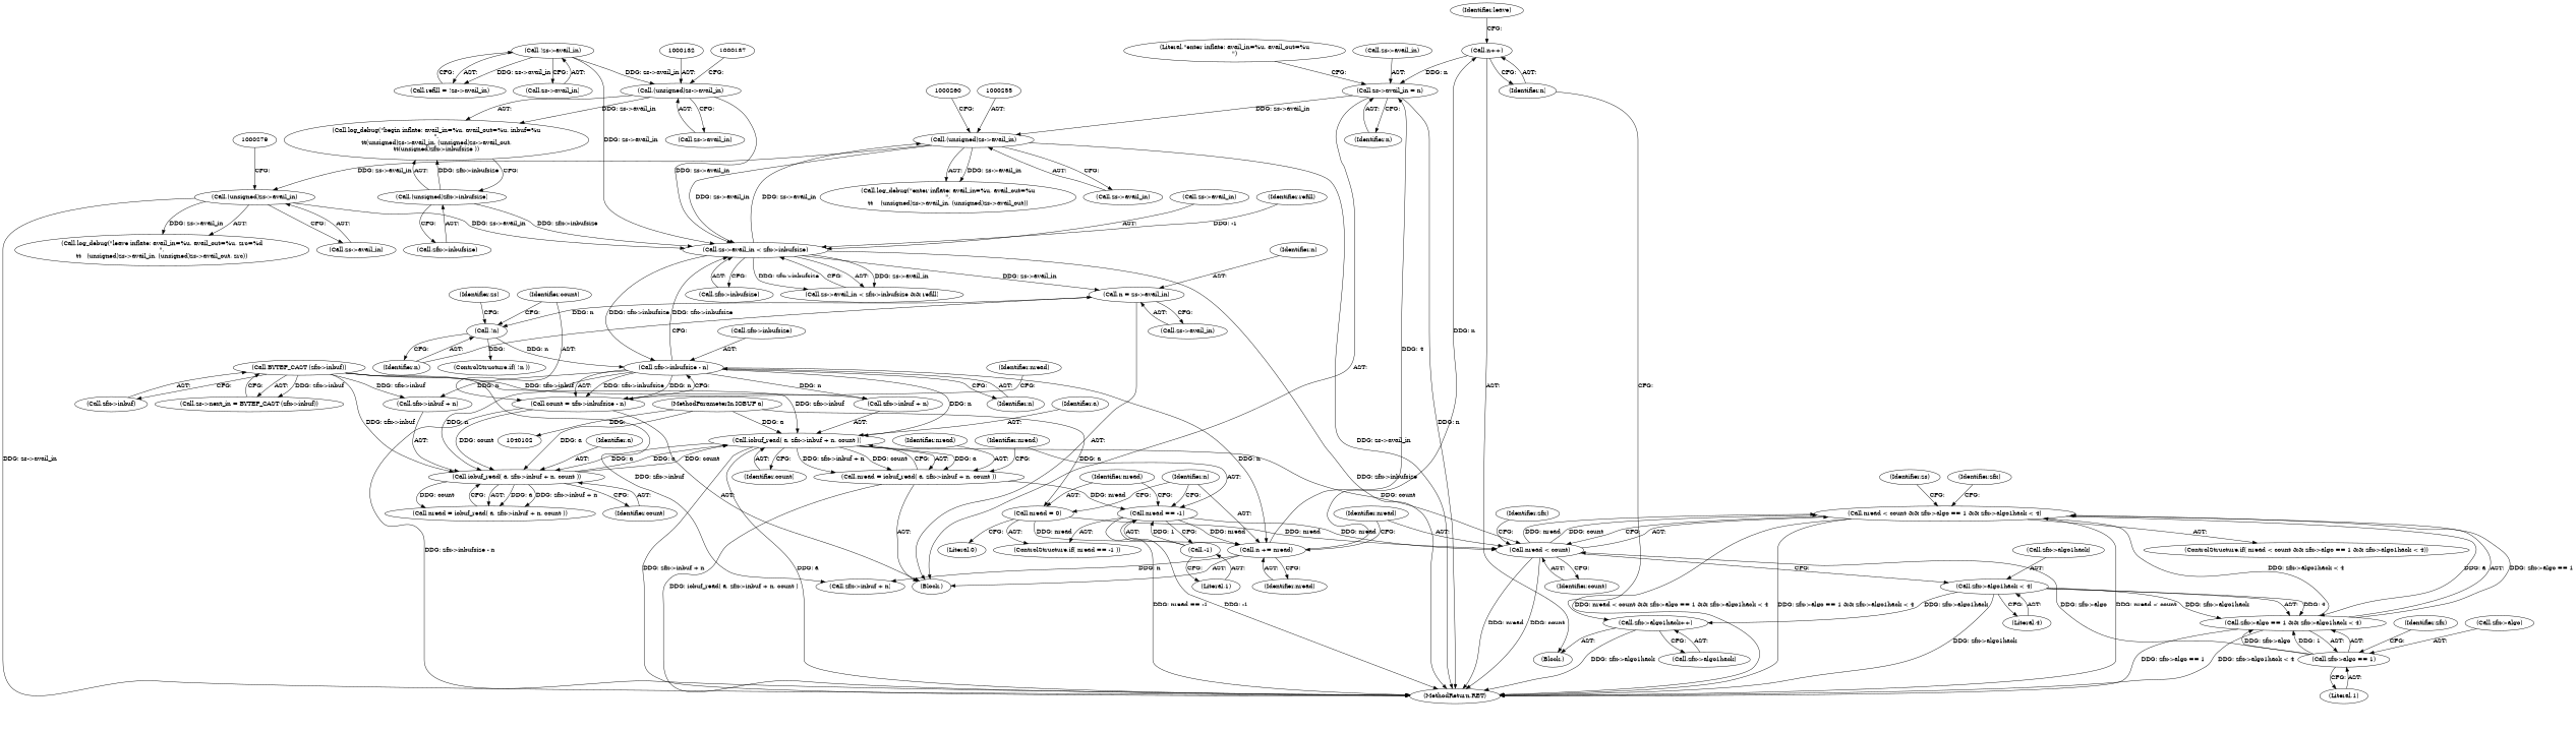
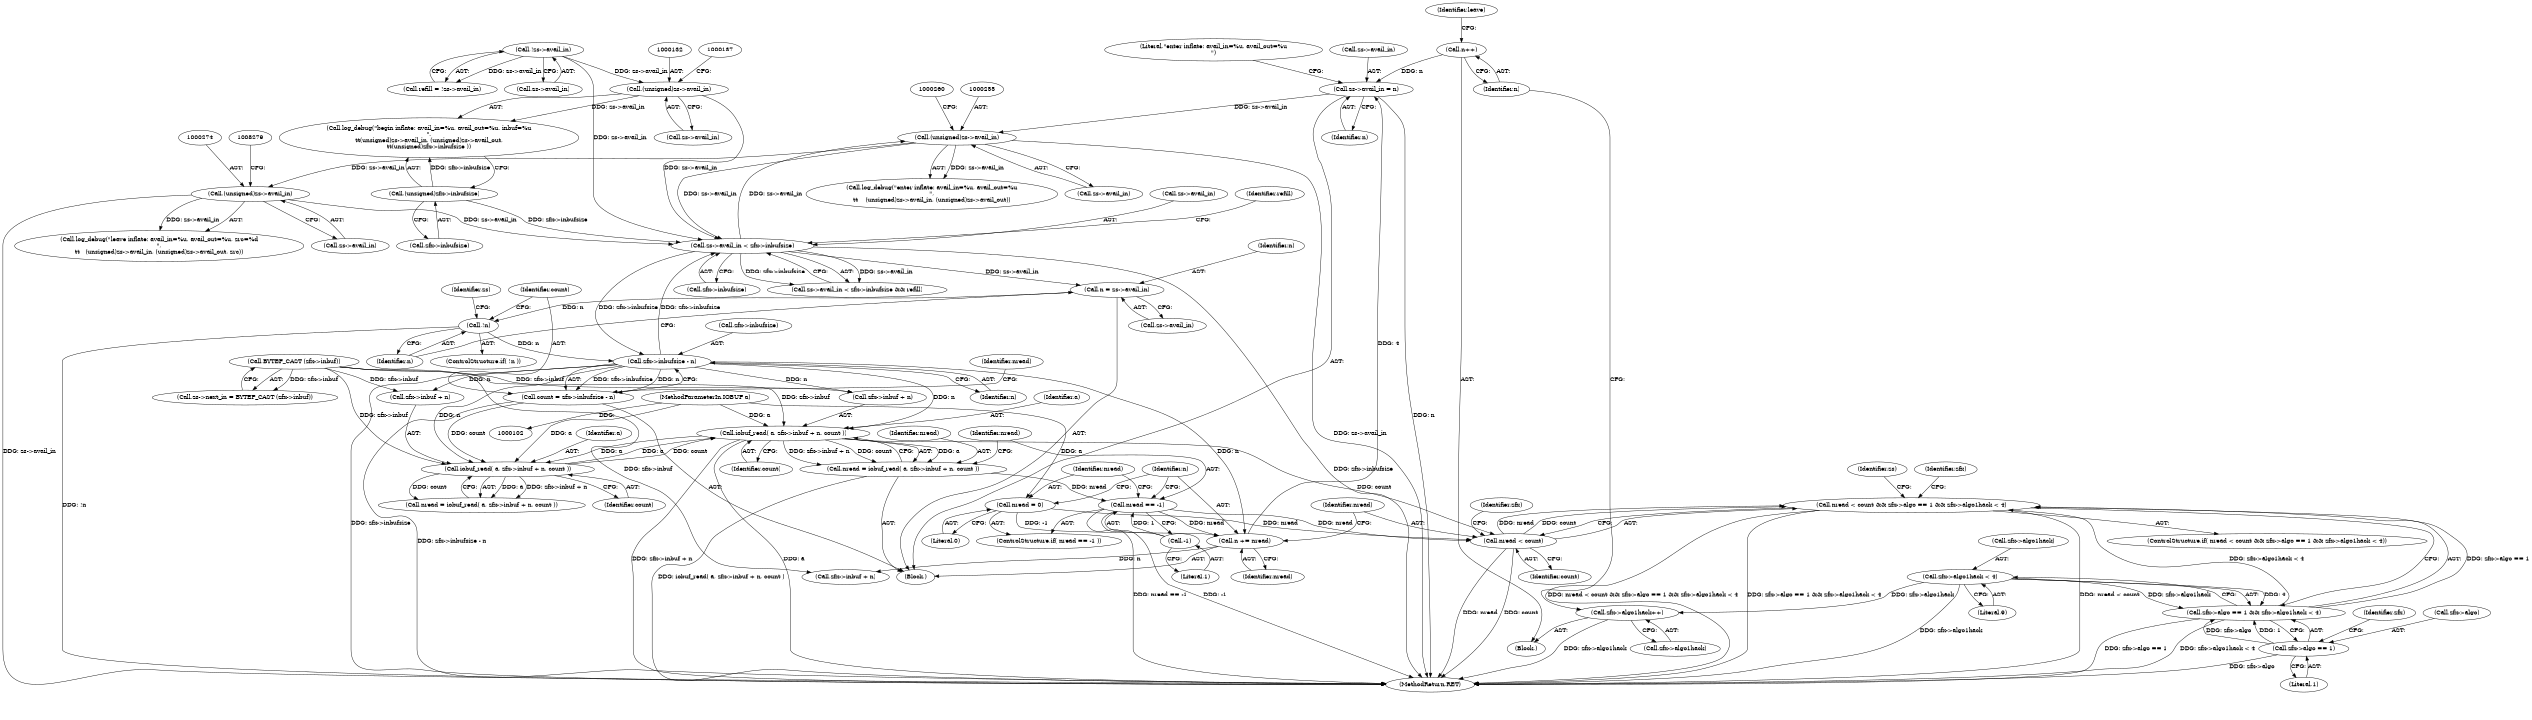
  digraph {
    n1 [label="(Call,nread < count && zfx->algo == 1 && zfx->algo1hack < 4)"]
    n2 [label="(Call,nread < count)"]
    n3 [label="(Call,zfx->algo == 1 && zfx->algo1hack < 4)"]
    n4 [label="(MethodReturn,RET)"]
    n5 [label="(ControlStructure,if( nread < count && zfx->algo == 1 && zfx->algo1hack < 4))"]
    n6 [label="(Identifier,count)"]
    n7 [label="(Call,zfx->algo == 1)"]
    n8 [label="(Call,zfx->algo1hack < 4)"]
    n9 [label="(Call,nread = 0)"]
    n10 [label="(Call,n += nread)"]
    n11 [label="(ControlStructure,if( nread == -1 ))"]
    n12 [label="(Literal,0)"]
    n13 [label="(Block,)"]
    n14 [label="(Call,zfx->inbuf + n)"]
    n15 [label="(Call,zs->avail_in = n)"]
    n16 [label="(Call,n++)"]
    n17 [label="(Identifier,nread)"]
    n18 [label="(Call,nread == -1)"]
    n19 [label="(Call,-1)"]
    n20 [label="(Literal,1)"]
    n21 [label="(Call,nread = iobuf_read( a, zfx->inbuf + n, count ))"]
    n22 [label="(Call,iobuf_read( a, zfx->inbuf + n, count ))"]
    n23 [label="(Call,iobuf_read( a, zfx->inbuf + n, count ))"]
    n24 [label="(Identifier,count)"]
    n25 [label="(Identifier,count)"]
    n26 [label="(Call,nread = iobuf_read( a, zfx->inbuf + n, count ))"]
    n27 [label="(MethodParameterIn,IOBUF a)"]
-   1000102 [label=1040102]
+   1000102
    n29 [label="(Call,BYTEF_CAST (zfx->inbuf))"]
    n30 [label="(Call,zs->next_in = BYTEF_CAST (zfx->inbuf))"]
    n31 [label="(Call,zfx->inbuf + n)"]
    n32 [label="(Call,zfx->inbuf + n)"]
-   n33 [label="(Call,zfx->inbuf)"]
    n34 [label="(Call,zfx->inbufsize - n)"]
    n35 [label="(Call,zs->avail_in < zfx->inbufsize)"]
    n36 [label="(Call,count = zfx->inbufsize - n)"]
    n37 [label="(Identifier,n)"]
    n38 [label="(Call,(unsigned)zs->avail_in)"]
    n39 [label="(Call,n = zs->avail_in)"]
    n40 [label="(Call,zs->avail_in < zfx->inbufsize && refill)"]
    n41 [label="(Call,zfx->inbufsize)"]
    n42 [label="(Call,(unsigned)zs->avail_in)"]
    n43 [label="(Call,zs->avail_in)"]
    n44 [label="(Call,log_debug(\"enter inflate: avail_in=%u, avail_out=%u\n\",\n\t\t    (unsigned)zs->avail_in, (unsigned)zs->avail_out))"]
    n45 [label="(Call,!n)"]
    n46 [label="(Call,zs->avail_in)"]
    n47 [label="(Call,zs->avail_in)"]
    n48 [label="(Call,log_debug(\"leave inflate: avail_in=%u, avail_out=%u, zrc=%d\n\",\n\t\t   (unsigned)zs->avail_in, (unsigned)zs->avail_out, zrc))"]
    n49 [label="(Identifier,n)"]
    n50 [label="(Identifier,n)"]
    n51 [label="(Block,)"]
    n52 [label="(Call,zfx->algo1hack++)"]
    n53 [label="(Call,(unsigned)zs->avail_in)"]
    n54 [label="(Call,zs->avail_in)"]
    n55 [label="(Call,log_debug(\"begin inflate: avail_in=%u, avail_out=%u, inbuf=%u\n\",\n\t\t(unsigned)zs->avail_in, (unsigned)zs->avail_out,\n\t\t(unsigned)zfx->inbufsize ))"]
    n56 [label="(Call,(unsigned)zfx->inbufsize)"]
    n57 [label="(Call,!zs->avail_in)"]
    n58 [label="(Call,refill = !zs->avail_in)"]
    n59 [label="(Call,zs->avail_in)"]
    n60 [label="(Call,zfx->inbufsize)"]
    n61 [label="(Identifier,n)"]
    n62 [label="(ControlStructure,if( !n ))"]
    n63 [label="(Literal,1)"]
-   n64 [label="(Literal,4)"]
+   n64 [label="(Literal,9)"]
    n65 [label="(Call,zfx->algo1hack)"]
    n66 [label="(Identifier,nread)"]
    n67 [label="(Identifier,count)"]
    n68 [label="(Call,zs->avail_in)"]
    n69 [label="(Call,zs->avail_in)"]
    n70 [label="(Identifier,nread)"]
    n71 [label="(Identifier,nread)"]
    n72 [label="(Identifier,nread)"]
    n73 [label="(Identifier,zfx)"]
    n74 [label="(Identifier,a)"]
    n75 [label="(Identifier,nread)"]
    n76 [label="(Identifier,zs)"]
    n77 [label="(Call,zfx->algo1hack)"]
    n78 [label="(Identifier,n)"]
    n79 [label="(Identifier,a)"]
    n80 [label="(Literal,\"enter inflate: avail_in=%u, avail_out=%u\n\")"]
    n81 [label="(Identifier,zfx)"]
    n82 [label="(Identifier,zfx)"]
    n83 [label="(Identifier,n)"]
    n84 [label="(Identifier,zs)"]
    n85 [label="(Identifier,leave)"]
    n86 [label="(Identifier,refill)"]
    n87 [label="(Call,zfx->algo)"]
    n88 [label="(Call,zfx->inbufsize)"]
-   1000279
+   1000274
+   1000279 [label=1008279]
    1000255
    1000260
    1000132
    1000137
    n1 -> n2 [label="CFG: "]
-   n1 -> n3 [label="DDG: a"]
+   n1 -> n3 [label="CFG: "]
    n1 -> n4 [label="DDG: nread < count && zfx->algo == 1 && zfx->algo1hack < 4"]
    n1 -> n4 [label="DDG: zfx->algo == 1 && zfx->algo1hack < 4"]
    n1 -> n4 [label="DDG: nread < count"]
    n1 -> n5 [label="AST: "]
    n2 -> n1 [label="AST: "]
    n2 -> n1 [label="DDG: nread"]
    n2 -> n1 [label="DDG: count"]
    n2 -> n4 [label="DDG: nread"]
    n2 -> n4 [label="DDG: count"]
    n2 -> n6 [label="CFG: "]
    n3 -> n1 [label="AST: "]
    n3 -> n1 [label="DDG: zfx->algo == 1"]
    n3 -> n1 [label="DDG: zfx->algo1hack < 4"]
    n3 -> n4 [label="DDG: zfx->algo == 1"]
    n3 -> n4 [label="DDG: zfx->algo1hack < 4"]
-   n3 -> n7 [label="AST: "]
-   n2 -> n8 [label="CFG: "]
+   n3 -> n7 [label="CFG: "]
+   n3 -> n8 [label="CFG: "]
    n6 -> n2 [label="AST: "]
    n7 -> n3 [label="AST: "]
    n7 -> n3 [label="DDG: zfx->algo"]
    n7 -> n3 [label="DDG: 1"]
-   n7 -> n2 [label="DDG: zfx->algo"]
+   n7 -> n4 [label="DDG: zfx->algo"]
    n7 -> n63 [label="CFG: "]
    n8 -> n3 [label="AST: "]
    n8 -> n3 [label="DDG: zfx->algo1hack"]
    n8 -> n3 [label="DDG: 4"]
    n8 -> n4 [label="DDG: zfx->algo1hack"]
    n8 -> n52 [label="DDG: zfx->algo1hack"]
    n8 -> n64 [label="CFG: "]
    n9 -> n2 [label="DDG: nread"]
-   n9 -> n10 [label="DDG: nread"]
+   n9 -> n10 [label="DDG: -1"]
    n9 -> n11 [label="AST: "]
    n9 -> n12 [label="CFG: "]
    n10 -> n13 [label="AST: "]
    n10 -> n14 [label="DDG: n"]
    n10 -> n15 [label="DDG: 4"]
-   n10 -> n16 [label="DDG: n"]
    n10 -> n17 [label="CFG: "]
+   n12 -> n9 [label="AST: "]
    n15 -> n4 [label="DDG: n"]
    n15 -> n13 [label="AST: "]
    n15 -> n38 [label="DDG: zs->avail_in"]
    n15 -> n49 [label="CFG: "]
    n16 -> n15 [label="DDG: n"]
    n16 -> n50 [label="CFG: "]
    n16 -> n51 [label="AST: "]
    n17 -> n10 [label="AST: "]
    n18 -> n2 [label="DDG: nread"]
    n18 -> n4 [label="DDG: nread == -1"]
    n18 -> n4 [label="DDG: -1"]
    n18 -> n10 [label="DDG: nread"]
    n18 -> n11 [label="AST: "]
    n18 -> n19 [label="CFG: "]
    n19 -> n18 [label="AST: "]
    n19 -> n18 [label="DDG: 1"]
    n19 -> n20 [label="CFG: "]
    n20 -> n19 [label="AST: "]
    n21 -> n4 [label="DDG: iobuf_read( a, zfx->inbuf + n, count )"]
    n21 -> n13 [label="AST: "]
    n21 -> n18 [label="DDG: nread"]
    n21 -> n22 [label="CFG: "]
    n22 -> n2 [label="DDG: count"]
    n22 -> n4 [label="DDG: a"]
    n22 -> n4 [label="DDG: zfx->inbuf + n"]
    n22 -> n21 [label="AST: "]
    n22 -> n21 [label="DDG: a"]
    n22 -> n21 [label="DDG: zfx->inbuf + n"]
    n22 -> n21 [label="DDG: count"]
    n22 -> n23 [label="DDG: a"]
    n22 -> n24 [label="CFG: "]
    n23 -> n22 [label="DDG: a"]
    n23 -> n22 [label="DDG: count"]
    n23 -> n25 [label="CFG: "]
    n23 -> n26 [label="AST: "]
    n23 -> n26 [label="DDG: a"]
    n23 -> n26 [label="DDG: zfx->inbuf + n"]
    n23 -> n26 [label="DDG: count"]
    n24 -> n22 [label="AST: "]
    n25 -> n23 [label="AST: "]
    n26 -> n23 [label="CFG: "]
    n27 -> n9 [label="DDG: a"]
    n27 -> n22 [label="DDG: a"]
    n27 -> n23 [label="DDG: a"]
    n27 -> 1000102 [label="DDG: "]
    n29 -> n14 [label="DDG: zfx->inbuf"]
    n29 -> n22 [label="DDG: zfx->inbuf"]
    n29 -> n23 [label="DDG: zfx->inbuf"]
    n29 -> n30 [label="AST: "]
    n29 -> n30 [label="DDG: zfx->inbuf"]
    n29 -> n31 [label="DDG: zfx->inbuf"]
    n29 -> n32 [label="DDG: zfx->inbuf"]
-   n29 -> n33 [label="CFG: "]
    n30 -> n29 [label="CFG: "]
    n31 -> n22 [label="AST: "]
    n32 -> n23 [label="AST: "]
-   n33 -> n29 [label="AST: "]
+   n34 -> n4 [label="DDG: zfx->inbufsize"]
    n34 -> n10 [label="DDG: n"]
    n34 -> n22 [label="DDG: n"]
    n34 -> n23 [label="DDG: n"]
    n34 -> n31 [label="DDG: n"]
    n34 -> n32 [label="DDG: n"]
    n34 -> n35 [label="DDG: zfx->inbufsize"]
    n34 -> n36 [label="AST: "]
    n34 -> n36 [label="DDG: zfx->inbufsize"]
    n34 -> n36 [label="DDG: n"]
    n34 -> n37 [label="CFG: "]
    n35 -> n4 [label="DDG: zfx->inbufsize"]
    n35 -> n34 [label="DDG: zfx->inbufsize"]
    n35 -> n38 [label="DDG: zs->avail_in"]
    n35 -> n39 [label="DDG: zs->avail_in"]
    n35 -> n40 [label="AST: "]
    n35 -> n40 [label="DDG: zs->avail_in"]
    n35 -> n40 [label="DDG: zfx->inbufsize"]
    n35 -> n41 [label="CFG: "]
    n36 -> n4 [label="DDG: zfx->inbufsize - n"]
    n36 -> n13 [label="AST: "]
    n36 -> n23 [label="DDG: count"]
    n36 -> n34 [label="CFG: "]
    n37 -> n34 [label="AST: "]
    n38 -> n4 [label="DDG: zs->avail_in"]
    n38 -> n35 [label="DDG: zs->avail_in"]
    n38 -> n42 [label="DDG: zs->avail_in"]
    n38 -> n43 [label="CFG: "]
    n38 -> n44 [label="AST: "]
    n38 -> n44 [label="DDG: zs->avail_in"]
    n39 -> n13 [label="AST: "]
    n39 -> n45 [label="DDG: n"]
    n39 -> n46 [label="CFG: "]
    n40 -> n35 [label="CFG: "]
    n41 -> n35 [label="AST: "]
    n42 -> n4 [label="DDG: zs->avail_in"]
    n42 -> n35 [label="DDG: zs->avail_in"]
    n42 -> n47 [label="CFG: "]
    n42 -> n48 [label="AST: "]
    n42 -> n48 [label="DDG: zs->avail_in"]
    n43 -> n38 [label="AST: "]
+   n45 -> n4 [label="DDG: !n"]
    n45 -> n34 [label="DDG: n"]
    n45 -> n61 [label="CFG: "]
-   n45 -> n62 [label="DDG: "]
+   n45 -> n62 [label="AST: "]
    n46 -> n39 [label="AST: "]
    n47 -> n42 [label="AST: "]
    n49 -> n15 [label="AST: "]
    n50 -> n16 [label="AST: "]
    n50 -> n52 [label="CFG: "]
    n52 -> n4 [label="DDG: zfx->algo1hack"]
    n52 -> n51 [label="AST: "]
    n52 -> n65 [label="CFG: "]
    n53 -> n35 [label="DDG: zs->avail_in"]
    n53 -> n54 [label="CFG: "]
    n53 -> n55 [label="AST: "]
    n53 -> n55 [label="DDG: zs->avail_in"]
    n54 -> n53 [label="AST: "]
    n55 -> n56 [label="CFG: "]
    n56 -> n35 [label="DDG: zfx->inbufsize"]
    n56 -> n55 [label="AST: "]
    n56 -> n55 [label="DDG: zfx->inbufsize"]
    n56 -> n60 [label="CFG: "]
    n57 -> n35 [label="DDG: zs->avail_in"]
    n57 -> n53 [label="DDG: zs->avail_in"]
    n57 -> n58 [label="AST: "]
    n57 -> n58 [label="DDG: zs->avail_in"]
    n57 -> n59 [label="CFG: "]
    n58 -> n57 [label="CFG: "]
    n59 -> n57 [label="AST: "]
    n60 -> n56 [label="AST: "]
    n61 -> n39 [label="CFG: "]
    n61 -> n45 [label="AST: "]
    n63 -> n7 [label="AST: "]
    n64 -> n8 [label="AST: "]
    n65 -> n52 [label="AST: "]
    n66 -> n18 [label="AST: "]
    n66 -> n21 [label="CFG: "]
    n67 -> n36 [label="AST: "]
    n67 -> n45 [label="CFG: "]
    n68 -> n15 [label="AST: "]
    n69 -> n35 [label="AST: "]
    n70 -> n36 [label="CFG: "]
    n71 -> n21 [label="AST: "]
    n72 -> n2 [label="AST: "]
    n72 -> n10 [label="CFG: "]
    n73 -> n7 [label="CFG: "]
    n74 -> n23 [label="AST: "]
    n75 -> n9 [label="AST: "]
    n75 -> n18 [label="CFG: "]
    n76 -> n1 [label="CFG: "]
    n77 -> n8 [label="AST: "]
    n78 -> n39 [label="AST: "]
    n79 -> n22 [label="AST: "]
    n80 -> n15 [label="CFG: "]
    n81 -> n1 [label="CFG: "]
    n82 -> n2 [label="CFG: "]
    n83 -> n9 [label="CFG: "]
    n83 -> n10 [label="AST: "]
    n83 -> n18 [label="CFG: "]
    n84 -> n45 [label="CFG: "]
    n85 -> n16 [label="CFG: "]
-   n86 -> n35 [label="DDG: -1"]
+   n86 -> n35 [label="CFG: "]
    n87 -> n7 [label="AST: "]
    n88 -> n34 [label="AST: "]
+   1000274 -> n42 [label="AST: "]
    1000279 -> n42 [label="CFG: "]
    1000255 -> n38 [label="AST: "]
    1000260 -> n38 [label="CFG: "]
    1000132 -> n53 [label="AST: "]
    1000137 -> n53 [label="CFG: "]
  }
